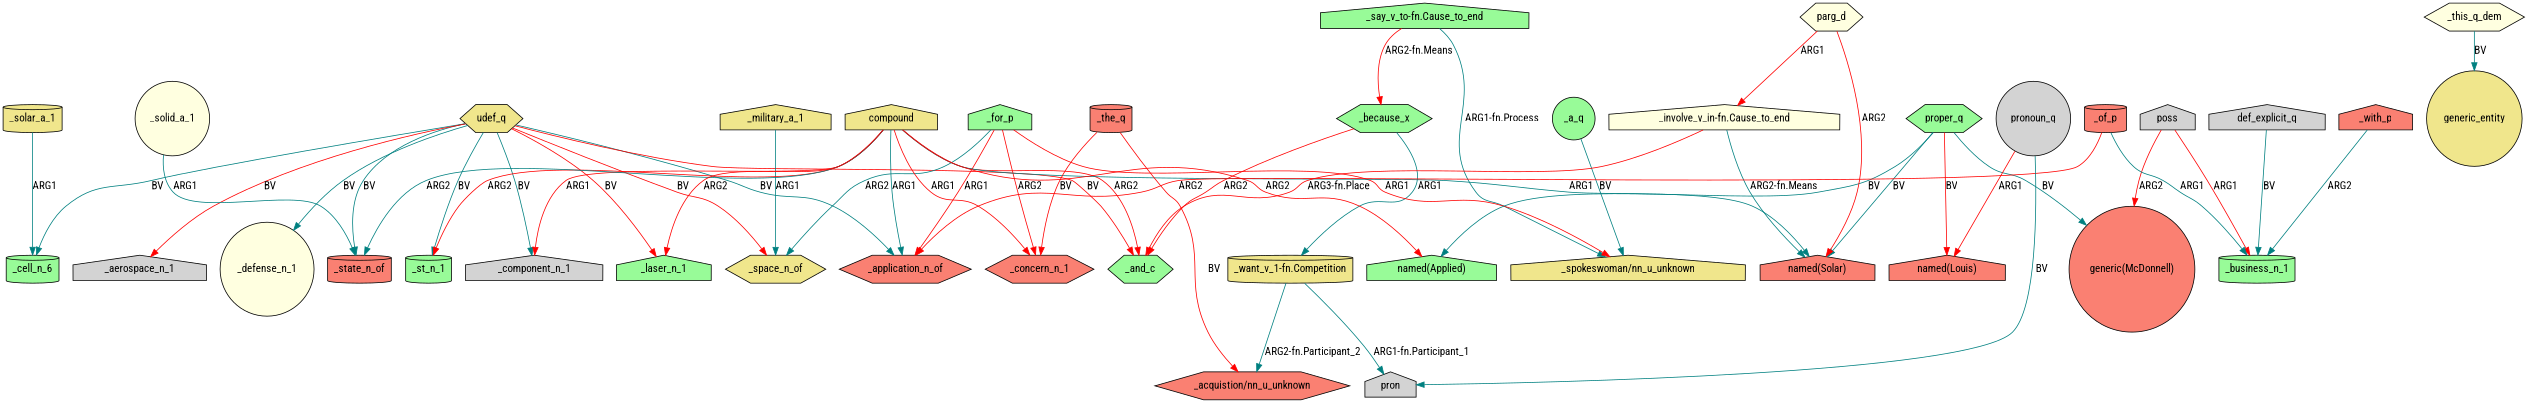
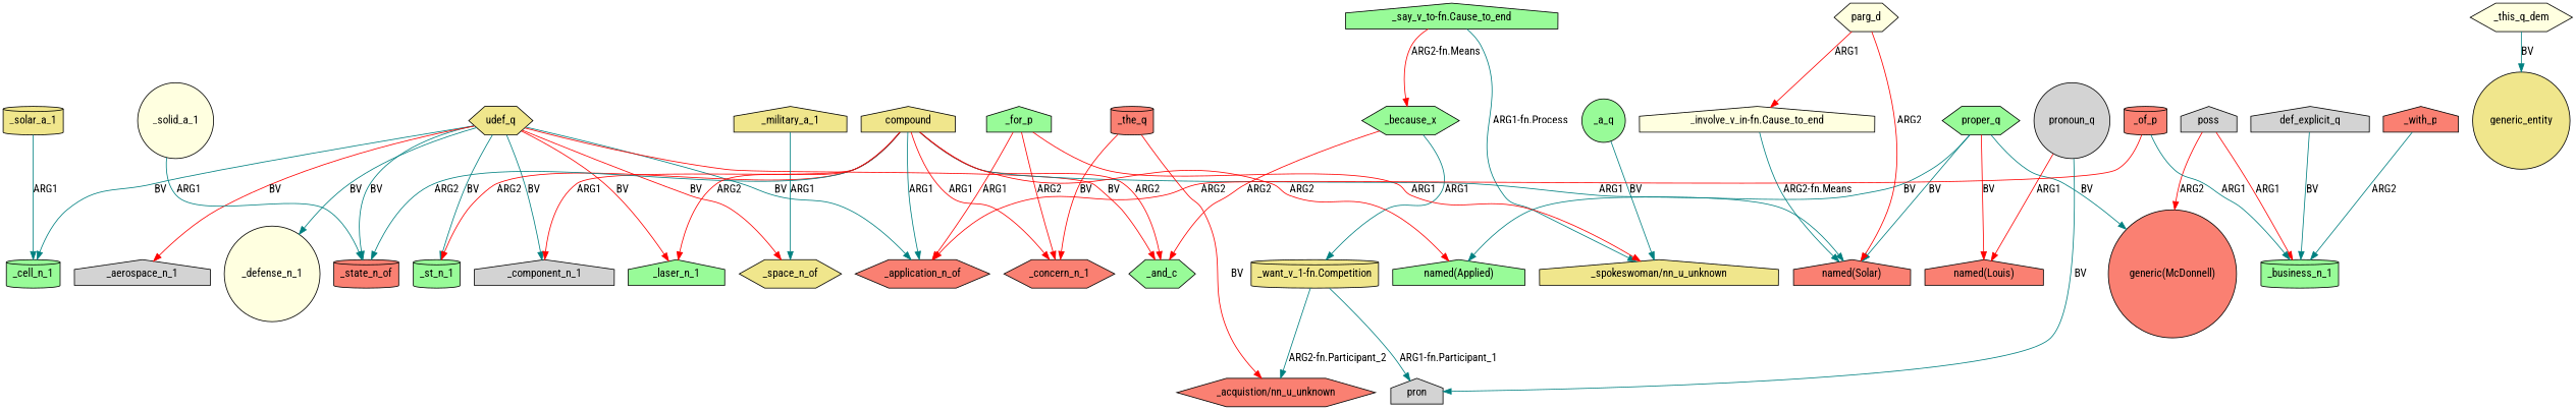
  digraph {
    fontname="Roboto Condensed"
    node [fillcolor=palegreen fontname="Roboto Condensed" shape=house style=filled]
    edge [color=teal fontname="Roboto Condensed"]
    udef_q [fillcolor=khaki shape=hexagon]
    _st_n_1 [shape=cylinder]
    _space_n_of [fillcolor=khaki shape=hexagon]
    _application_n_of [fillcolor=salmon shape=hexagon]
-   _cell_n_1 [shape=cylinder label=_cell_n_6]
+   _cell_n_1 [shape=cylinder]
    _and_c [shape=hexagon]
    _defense_n_1 [fillcolor=lightyellow shape=circle]
    _component_n_1 [fillcolor=lightgrey]
    _state_n_of [fillcolor=salmon shape=cylinder]
    _laser_n_1
    _aerospace_n_1 [fillcolor=lightgrey]
    def_explicit_q [fillcolor=lightgrey]
    _business_n_1 [shape=cylinder]
    _because_x [shape=hexagon]
    "_say_v_to-fn.Cause_to_end"
    "_spokeswoman/nn_u_unknown" [fillcolor=khaki]
    "_want_v_1-fn.Competition" [fillcolor=khaki shape=cylinder]
    "_acquistion/nn_u_unknown" [fillcolor=salmon shape=hexagon]
    pron [fillcolor=lightgrey]
    _military_a_1 [fillcolor=khaki]
    _for_p
    _concern_n_1 [fillcolor=salmon shape=hexagon]
    poss [fillcolor=lightgrey]
    n24 [fillcolor=salmon label="generic(McDonnell)" shape=circle]
    _a_q [shape=circle]
    compound [fillcolor=khaki]
    "named(Solar)" [fillcolor=salmon]
    "named(Applied)"
    "named(Louis)" [fillcolor=salmon]
    proper_q [shape=hexagon]
    _solar_a_1 [fillcolor=khaki shape=cylinder]
    _the_q [fillcolor=salmon shape=cylinder]
    _with_p [fillcolor=salmon]
    generic_entity [fillcolor=khaki shape=circle]
    "_involve_v_in-fn.Cause_to_end" [fillcolor=lightyellow]
    _of_p [fillcolor=salmon shape=cylinder]
    pronoun_q [fillcolor=lightgrey shape=circle]
    _this_q_dem [fillcolor=lightyellow shape=hexagon]
    _solid_a_1 [fillcolor=lightyellow shape=circle]
    parg_d [fillcolor=lightyellow shape=hexagon]
    udef_q -> _st_n_1 [label=BV]
    udef_q -> _space_n_of [color=red label=BV]
    udef_q -> _application_n_of [label=BV]
    udef_q -> _cell_n_1 [label=BV]
    udef_q -> _and_c [color=red label=BV]
    udef_q -> _defense_n_1 [label=BV]
    udef_q -> _component_n_1 [label=BV]
    udef_q -> _state_n_of [label=BV]
    udef_q -> _laser_n_1 [color=red label=BV]
    udef_q -> _aerospace_n_1 [color=red label=BV]
    def_explicit_q -> _business_n_1 [label=BV]
    _because_x -> _and_c [color=red label=ARG2]
    _because_x -> "_want_v_1-fn.Competition" [label=ARG1]
    "_say_v_to-fn.Cause_to_end" -> _because_x [color=red label="ARG2-fn.Means"]
    "_say_v_to-fn.Cause_to_end" -> "_spokeswoman/nn_u_unknown" [label="ARG1-fn.Process"]
    "_want_v_1-fn.Competition" -> "_acquistion/nn_u_unknown" [label="ARG2-fn.Participant_2"]
    "_want_v_1-fn.Competition" -> pron [label="ARG1-fn.Participant_1"]
    _military_a_1 -> _space_n_of [label=ARG1]
-   _for_p -> _space_n_of [label=ARG2]
    _for_p -> _application_n_of [color=red label=ARG1]
    _for_p -> "_spokeswoman/nn_u_unknown" [color=red label=ARG1]
    _for_p -> _concern_n_1 [color=red label=ARG2]
    poss -> _business_n_1 [color=red label=ARG1]
    poss -> n24 [color=red label=ARG2]
    _a_q -> "_spokeswoman/nn_u_unknown" [label=BV]
    compound -> _st_n_1 [color=red label=ARG2]
    compound -> _application_n_of [label=ARG1]
    compound -> _and_c [color=red label=ARG2]
    compound -> _component_n_1 [color=red label=ARG1]
    compound -> _state_n_of [label=ARG2]
    compound -> _laser_n_1 [color=red label=ARG2]
    compound -> _concern_n_1 [color=red label=ARG1]
    compound -> "named(Solar)" [label=ARG1]
    compound -> "named(Applied)" [color=red label=ARG2]
    proper_q -> n24 [label=BV]
    proper_q -> "named(Solar)" [label=BV]
    proper_q -> "named(Applied)" [label=BV]
    proper_q -> "named(Louis)" [color=red label=BV]
    _solar_a_1 -> _cell_n_1 [label=ARG1]
    _the_q -> "_acquistion/nn_u_unknown" [color=red label=BV]
    _the_q -> _concern_n_1 [color=red label=BV]
    _with_p -> _business_n_1 [label=ARG2]
-   "_involve_v_in-fn.Cause_to_end" -> _and_c [color=red label="ARG3-fn.Place"]
    "_involve_v_in-fn.Cause_to_end" -> "named(Solar)" [label="ARG2-fn.Means"]
    _of_p -> _application_n_of [color=red label=ARG2]
    _of_p -> _business_n_1 [label=ARG1]
    pronoun_q -> pron [label=BV]
    pronoun_q -> "named(Louis)" [color=red label=ARG1]
    _this_q_dem -> generic_entity [label=BV]
    _solid_a_1 -> _state_n_of [label=ARG1]
    parg_d -> "named(Solar)" [color=red label=ARG2]
    parg_d -> "_involve_v_in-fn.Cause_to_end" [color=red label=ARG1]
  }
